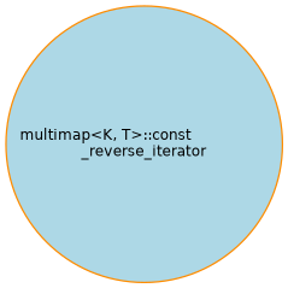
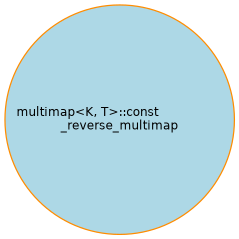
  digraph {
    rankdir=LR
-   n1 [color=darkorange fontname=Helvetica fontsize=10 height=0.2 label="multimap\<K, T\>::const\l_reverse_iterator" shape=circle width=0.4 style=filled fillcolor=lightblue]
+   n1 [color=darkorange fontname=Helvetica fontsize=10 height=0.2 label="multimap\<K, T\>::const\l_reverse_multimap" shape=circle width=0.4 style=filled fillcolor=lightblue]
  }
